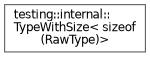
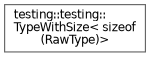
  digraph {
    rankdir=LR
-   n1 [color=grey40 fillcolor=white fontname=Helvetica fontsize=10 height=0.2 label="testing::internal::\lTypeWithSize\< sizeof\l(RawType)\>" shape=box style=filled width=0.4]
+   n1 [color=grey40 fillcolor=white fontname=Helvetica fontsize=10 height=0.2 label="testing::testing::\lTypeWithSize\< sizeof\l(RawType)\>" shape=box style=filled width=0.4]
  }
